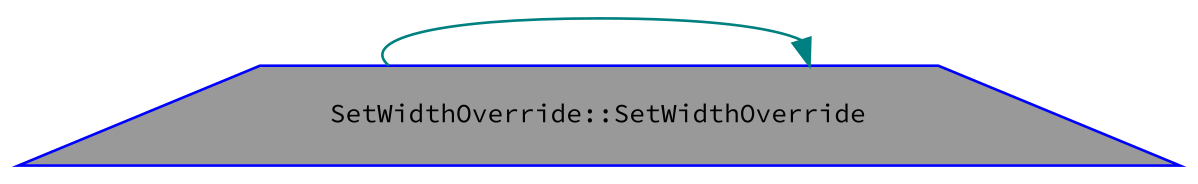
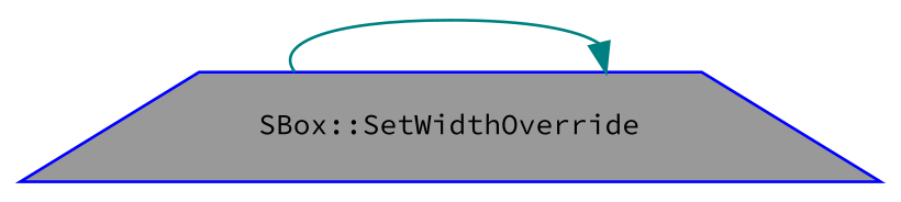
  digraph {
    rankdir=LR
    fontname="Source Code Pro"
-   n1 [color=blue fillcolor=grey60 fontcolor=black fontname="Source Code Pro" fontsize=10 height=0.2 label="SetWidthOverride::SetWidthOverride" shape=trapezium style=filled width=0.4]
+   n1 [color=blue fillcolor=grey60 fontcolor=black fontname="Source Code Pro" fontsize=10 height=0.2 label="SBox::SetWidthOverride" shape=trapezium style=filled width=0.4]
    n1 -> n1 [color=teal fontname="Source Code Pro" fontsize=10 labelfontname=Helvetica labelfontsize=10 style=solid]
  }
